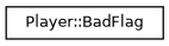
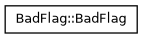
  digraph {
    rankdir=LR
-   n1 [color=black fillcolor=white fontname=Helvetica fontsize=10 height=0.2 label="Player::BadFlag" shape=record style=filled width=0.4]
+   n1 [color=black fillcolor=white fontname=Helvetica fontsize=10 height=0.2 label="BadFlag::BadFlag" shape=record style=filled width=0.4]
  }
